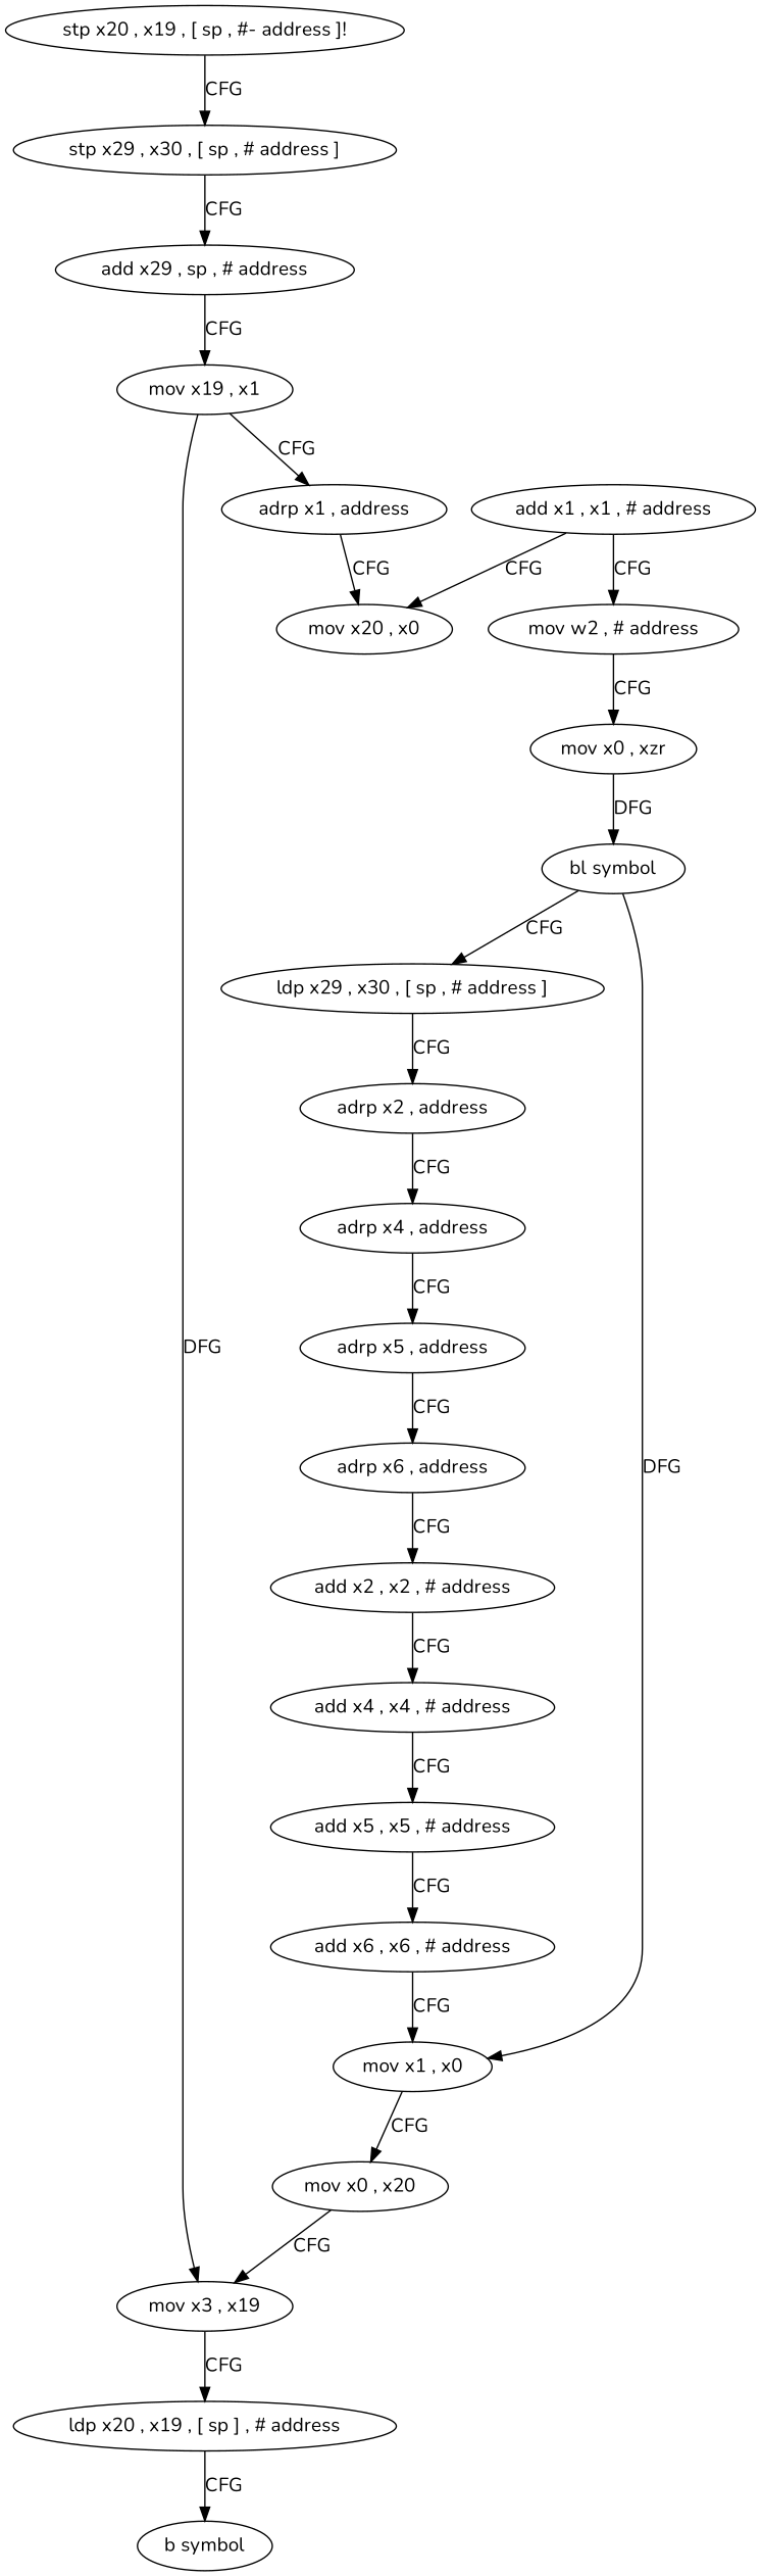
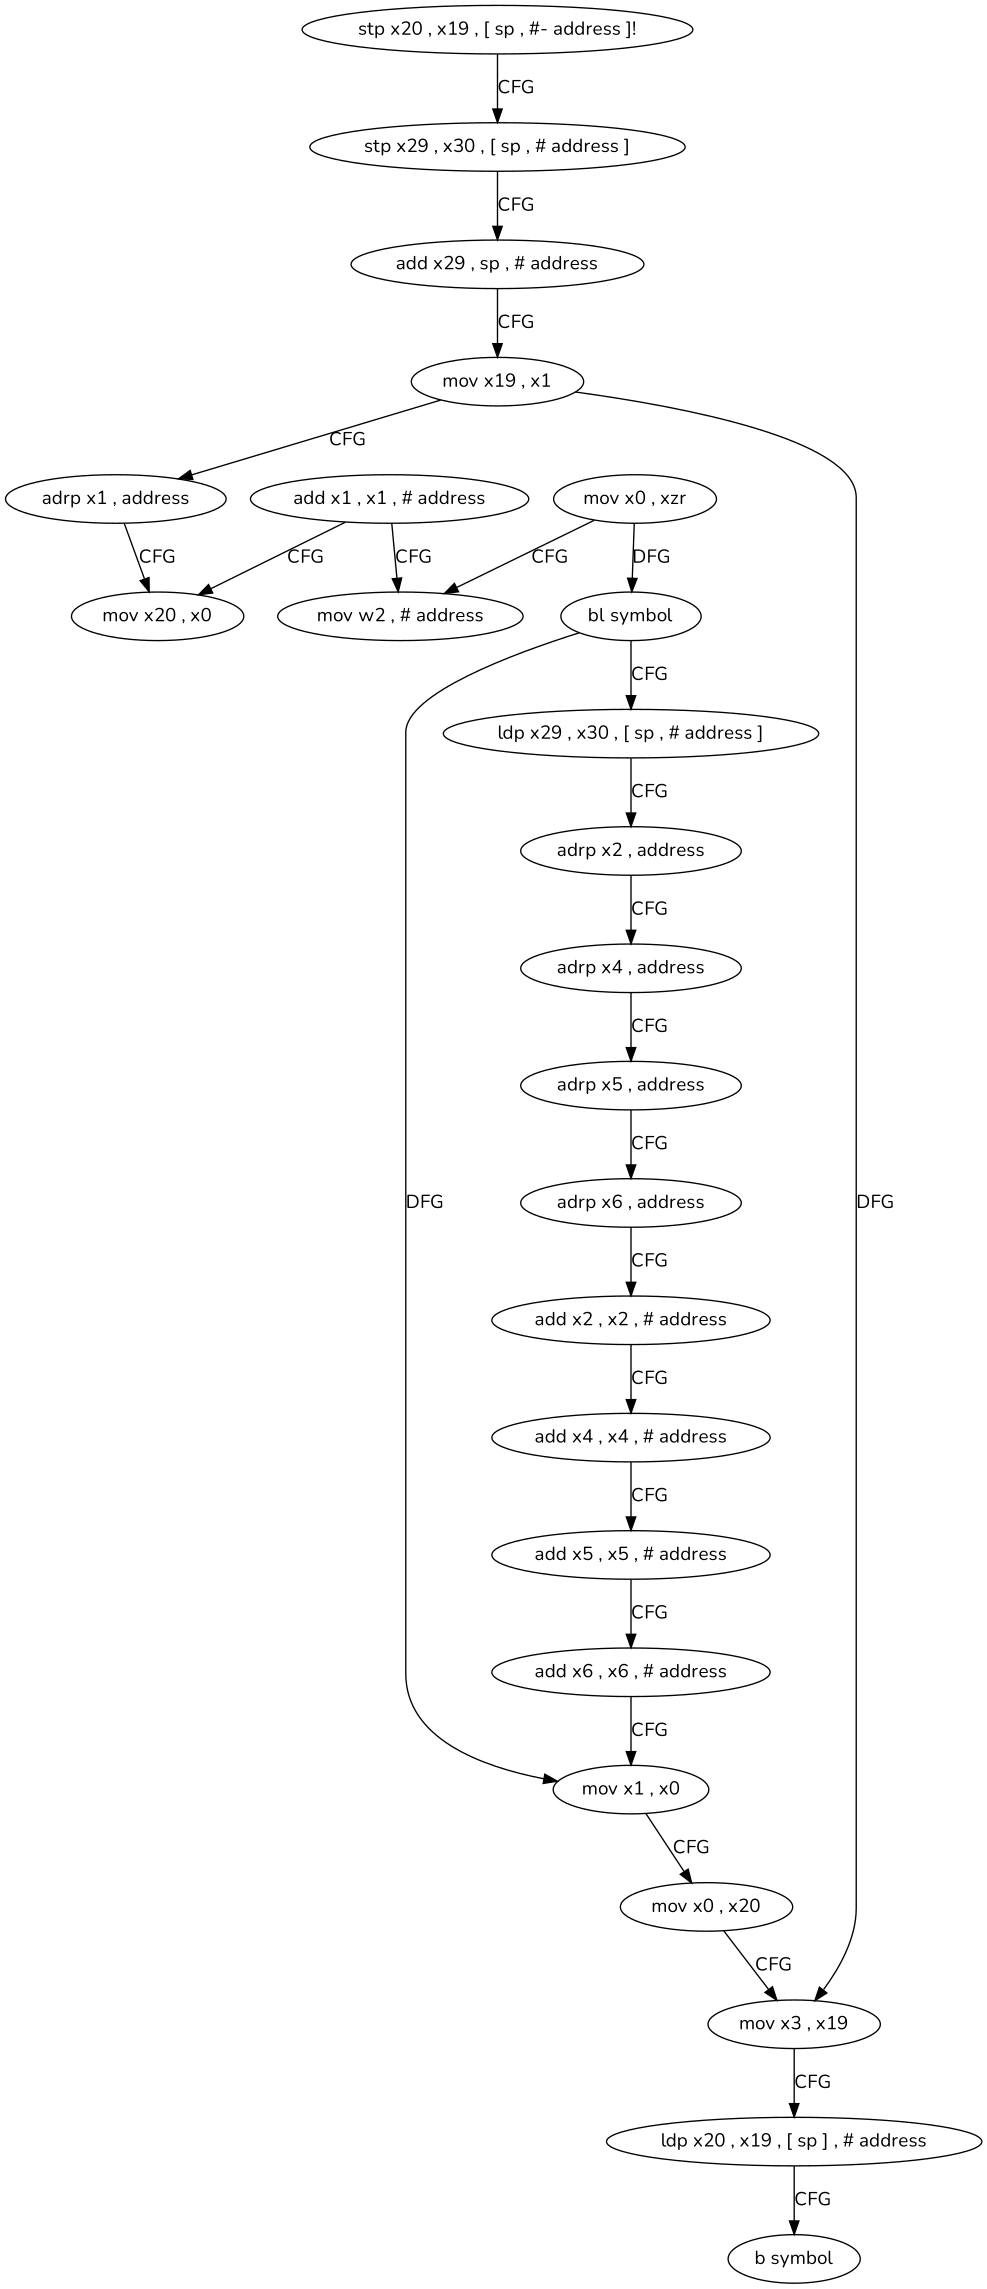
  digraph {
    fontname=Nunito
    node [fontname=Nunito]
    edge [fontname=Nunito]
    n1 [label="stp x20 , x19 , [ sp , #- address ]!"]
    n2 [label="stp x29 , x30 , [ sp , # address ]"]
    n3 [label="add x29 , sp , # address"]
    n4 [label="mov x19 , x1"]
    n5 [label="adrp x1 , address"]
    n6 [label="mov x3 , x19"]
    n7 [label="mov x20 , x0"]
    n8 [label="ldp x20 , x19 , [ sp ] , # address"]
    n9 [label="add x1 , x1 , # address"]
    n10 [label="mov w2 , # address"]
    n11 [label="mov x0 , xzr"]
    n12 [label="bl symbol"]
    n13 [label="ldp x29 , x30 , [ sp , # address ]"]
    n14 [label="mov x1 , x0"]
    n15 [label="adrp x2 , address"]
    n16 [label="mov x0 , x20"]
    n17 [label="adrp x4 , address"]
    n18 [label="adrp x5 , address"]
    n19 [label="adrp x6 , address"]
    n20 [label="add x2 , x2 , # address"]
    n21 [label="add x4 , x4 , # address"]
    n22 [label="add x5 , x5 , # address"]
    n23 [label="add x6 , x6 , # address"]
    n24 [label="b symbol"]
    n1 -> n2 [label=CFG]
    n2 -> n3 [label=CFG]
    n3 -> n4 [label=CFG]
    n4 -> n5 [label=CFG]
    n4 -> n6 [label=DFG]
    n5 -> n7 [label=CFG]
    n6 -> n8 [label=CFG]
    n8 -> n24 [label=CFG]
    n9 -> n7 [label=CFG]
    n9 -> n10 [label=CFG]
-   n10 -> n11 [label=CFG]
+   n11 -> n10 [label=CFG]
    n11 -> n12 [label=DFG]
    n12 -> n13 [label=CFG]
    n12 -> n14 [label=DFG]
    n13 -> n15 [label=CFG]
    n14 -> n16 [label=CFG]
    n15 -> n17 [label=CFG]
    n16 -> n6 [label=CFG]
    n17 -> n18 [label=CFG]
    n18 -> n19 [label=CFG]
    n19 -> n20 [label=CFG]
    n20 -> n21 [label=CFG]
    n21 -> n22 [label=CFG]
    n22 -> n23 [label=CFG]
    n23 -> n14 [label=CFG]
  }
